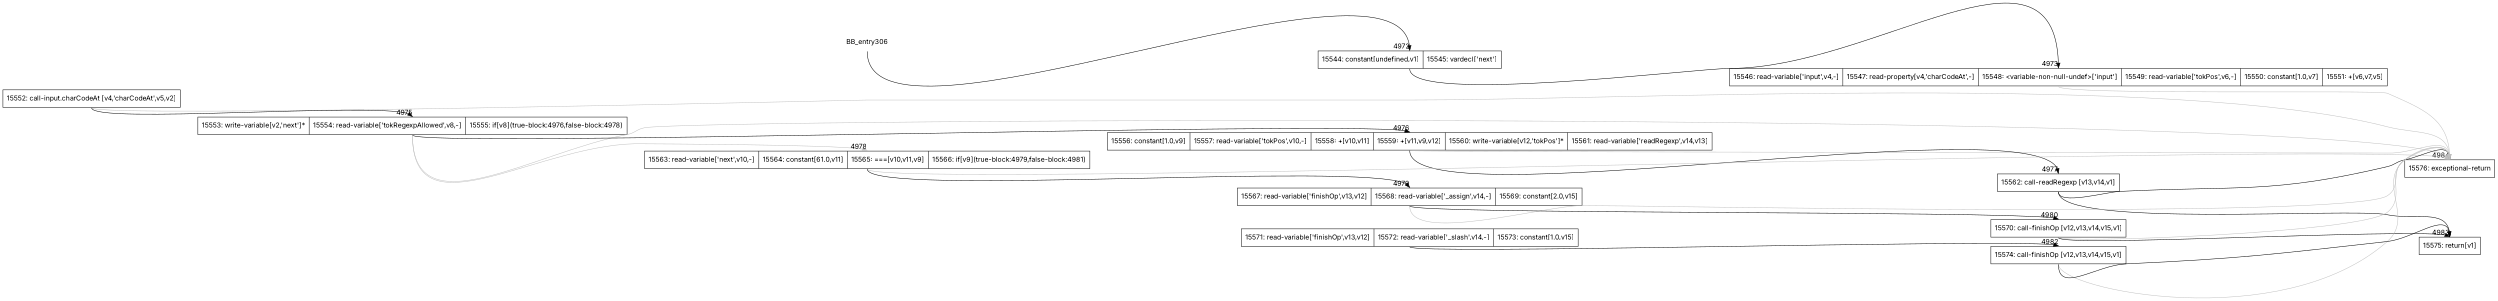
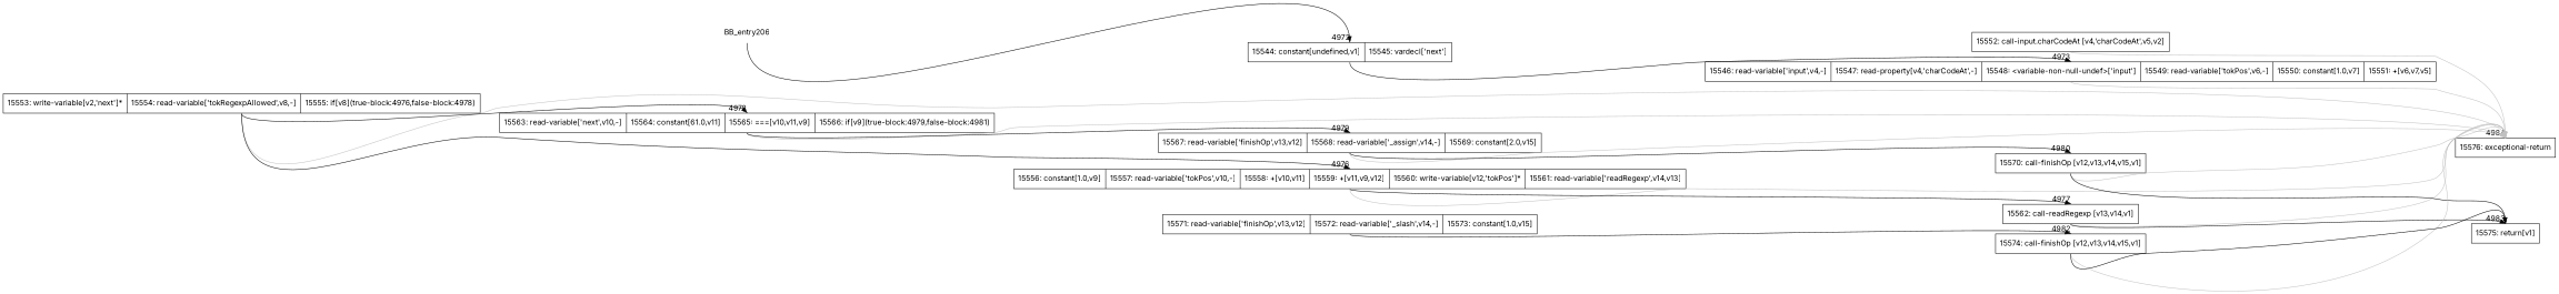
  digraph {
    fontname=Inter
    rankdir=LR
    node [fontname=Inter shape=record]
    edge [fontname=Inter headport=n tailport=s]
-   BB_entry306 [shape=none]
+   BB_entry306 [shape=none label=BB_entry206]
    n2 [label="{15544: constant[undefined,v1]|15545: vardecl['next']}"]
    n3 [label="{15546: read-variable['input',v4,-]|15547: read-property[v4,'charCodeAt',-]|15548: \<variable-non-null-undef\>['input']|15549: read-variable['tokPos',v6,-]|15550: constant[1.0,v7]|15551: +[v6,v7,v5]}"]
    n4 [label="{15576: exceptional-return}"]
    n5 [label="{15552: call-input.charCodeAt [v4,'charCodeAt',v5,v2]}"]
    n6 [label="{15553: write-variable[v2,'next']*|15554: read-variable['tokRegexpAllowed',v8,-]|15555: if[v8](true-block:4976,false-block:4978)}"]
    n7 [label="{15556: constant[1.0,v9]|15557: read-variable['tokPos',v10,-]|15558: +[v10,v11]|15559: +[v11,v9,v12]|15560: write-variable[v12,'tokPos']*|15561: read-variable['readRegexp',v14,v13]}"]
    n8 [label="{15563: read-variable['next',v10,-]|15564: constant[61.0,v11]|15565: ===[v10,v11,v9]|15566: if[v9](true-block:4979,false-block:4981)}"]
    n9 [label="{15562: call-readRegexp [v13,v14,v1]}"]
    n10 [label="{15567: read-variable['finishOp',v13,v12]|15568: read-variable['_assign',v14,-]|15569: constant[2.0,v15]}"]
    n11 [label="{15575: return[v1]}"]
    n12 [label="{15570: call-finishOp [v12,v13,v14,v15,v1]}"]
    n13 [label="{15571: read-variable['finishOp',v13,v12]|15572: read-variable['_slash',v14,-]|15573: constant[1.0,v15]}"]
    n14 [label="{15574: call-finishOp [v12,v13,v14,v15,v1]}"]
    BB_entry306 -> n2 [headlabel="    4972"]
    n2 -> n3 [headlabel="      4973"]
    n3 -> n4 [color=gray headlabel="      4984"]
    n5 -> n4 [color=gray]
-   n5 -> n6 [headlabel="      4975"]
    n6 -> n4 [color=gray]
    n6 -> n7 [headlabel="      4976"]
-   n6 -> n8 [headlabel="      4978" color=gray]
+   n6 -> n8 [headlabel="      4978"]
    n7 -> n4 [color=gray]
    n7 -> n9 [headlabel="      4977"]
    n8 -> n4 [color=gray]
    n8 -> n10 [headlabel="      4979"]
-   n9 -> n4 [color=black]
+   n9 -> n4 [color=gray]
    n9 -> n11 [headlabel="      4983"]
    n10 -> n4 [color=gray]
    n10 -> n12 [headlabel="      4980"]
    n12 -> n4 [color=gray]
    n12 -> n11
    n13 -> n14 [headlabel="      4982"]
    n14 -> n4 [color=gray]
    n14 -> n11
  }
